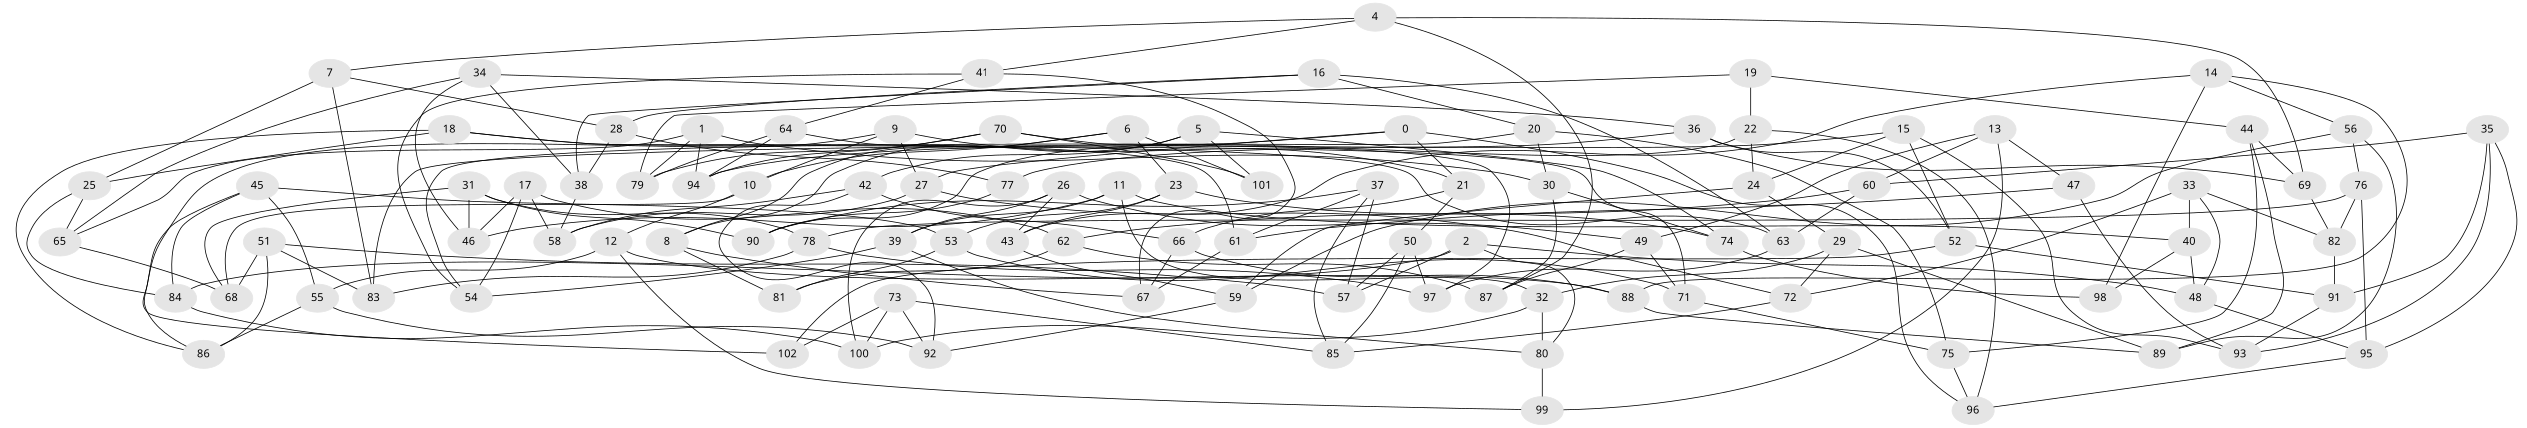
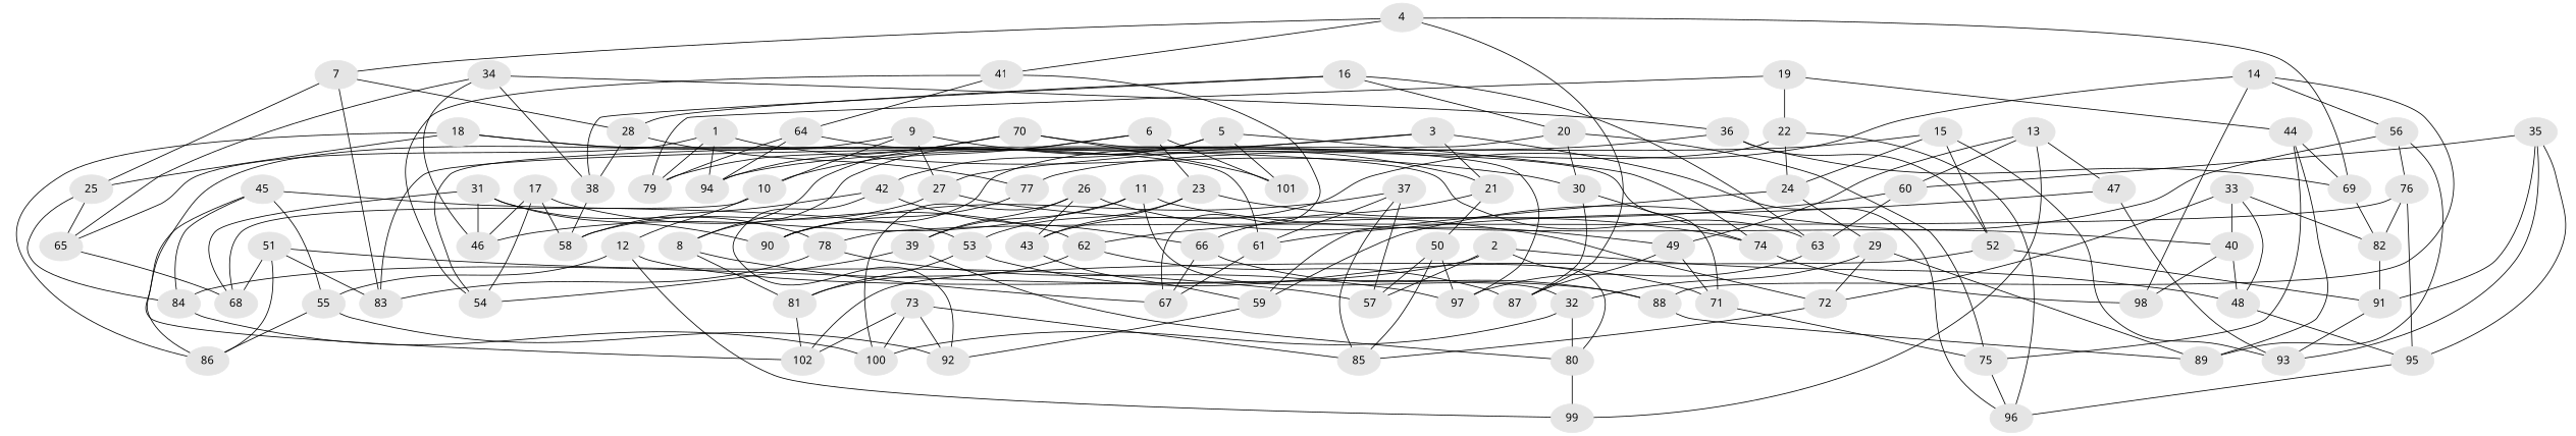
  graph {
    fontname="Noto Sans"
    node [color=gray90 fontname="Noto Sans" style=filled]
    edge [fontname="Noto Sans"]
    1
    30
    65
    79
    94
    87
    74
    68
    2
    48
    57
    80
    84
    95
    99
    100
-   3 [label=0]
+   3
    21
    27
    83
    96
    50
    66
    58
    72
    4
    7
    41
    69
    25
    28
    67
    54
    64
    82
    5
    8
    42
    101
    81
    92
    98
    6
    10
    23
    12
    43
    53
    77
    38
    102
    9
    55
    88
    11
    32
    39
    40
    46
    86
    89
    13
    47
    49
    60
    93
    61
    71
    63
    62
    14
    56
    59
    76
    15
    24
    52
    29
    91
    90
    16
    20
    75
    97
    17
    18
    19
    22
    44
    85
    26
    31
    78
    33
    34
    36
    35
    37
    45
    51
    70
    73
    1 -- 30
    1 -- 65
    1 -- 79
    1 -- 94
    30 -- 87
    30 -- 74
    65 -- 68
    74 -- 98
    2 -- 48
    2 -- 57
    2 -- 80
    2 -- 84
    48 -- 95
    80 -- 99
    84 -- 100
    95 -- 96
    3 -- 21
    3 -- 27
    3 -- 83
    3 -- 96
    21 -- 50
    21 -- 66
    27 -- 58
    27 -- 72
    50 -- 57
    50 -- 97
    50 -- 85
    66 -- 67
    66 -- 88
    72 -- 85
    4 -- 87
    4 -- 7
    4 -- 41
    4 -- 69
    7 -- 83
    7 -- 25
    7 -- 28
    41 -- 67
    41 -- 54
    41 -- 64
    69 -- 82
    25 -- 65
    25 -- 84
    28 -- 77
    28 -- 38
    64 -- 79
    64 -- 94
    64 -- 71
    82 -- 91
    5 -- 74
    5 -- 8
    5 -- 42
    5 -- 101
    8 -- 67
    8 -- 81
    42 -- 66
    42 -- 58
    42 -- 92
+   81 -- 102
    6 -- 8
    6 -- 101
    6 -- 10
    6 -- 23
    10 -- 68
    10 -- 12
    23 -- 74
    23 -- 43
    23 -- 53
    12 -- 99
    12 -- 55
    12 -- 88
    43 -- 59
    53 -- 81
    53 -- 71
    77 -- 90
    38 -- 58
    9 -- 21
    9 -- 27
    9 -- 10
    9 -- 102
    55 -- 92
    55 -- 86
    88 -- 89
    11 -- 32
    11 -- 39
    11 -- 40
    11 -- 46
    32 -- 80
    32 -- 100
    39 -- 80
    39 -- 54
    40 -- 48
    40 -- 98
    13 -- 99
    13 -- 47
    13 -- 49
    13 -- 60
    47 -- 93
    47 -- 61
    49 -- 87
    49 -- 71
    60 -- 63
    60 -- 62
    61 -- 67
    71 -- 75
    63 -- 97
    62 -- 87
    62 -- 81
    14 -- 98
    14 -- 43
    14 -- 88
    14 -- 56
    56 -- 89
    56 -- 59
    56 -- 76
    59 -- 92
    76 -- 95
    76 -- 82
    76 -- 78
    15 -- 77
    15 -- 93
    15 -- 24
    15 -- 52
    24 -- 59
    24 -- 29
    52 -- 102
    52 -- 91
    29 -- 72
    29 -- 32
    29 -- 89
    91 -- 93
    16 -- 28
    16 -- 38
    16 -- 63
    16 -- 20
    20 -- 30
    20 -- 54
    20 -- 75
    75 -- 96
    17 -- 58
    17 -- 54
    17 -- 46
    17 -- 62
    18 -- 25
    18 -- 86
    18 -- 61
    18 -- 63
    19 -- 79
    19 -- 22
    19 -- 44
    22 -- 96
    22 -- 24
    22 -- 90
    44 -- 69
    44 -- 89
    44 -- 75
    26 -- 100
    26 -- 43
    26 -- 39
    26 -- 49
    31 -- 68
    31 -- 46
    31 -- 90
    31 -- 78
    78 -- 83
    78 -- 97
    33 -- 48
    33 -- 72
    33 -- 82
    33 -- 40
    34 -- 65
    34 -- 38
    34 -- 46
    34 -- 36
    36 -- 94
    36 -- 69
    36 -- 52
    35 -- 95
    35 -- 60
    35 -- 93
    35 -- 91
    37 -- 57
    37 -- 61
    37 -- 90
    37 -- 85
    45 -- 84
    45 -- 53
    45 -- 55
    45 -- 86
    51 -- 68
    51 -- 57
    51 -- 83
    51 -- 86
    70 -- 79
    70 -- 94
    70 -- 101
    70 -- 97
    73 -- 100
    73 -- 92
    73 -- 102
    73 -- 85
  }
